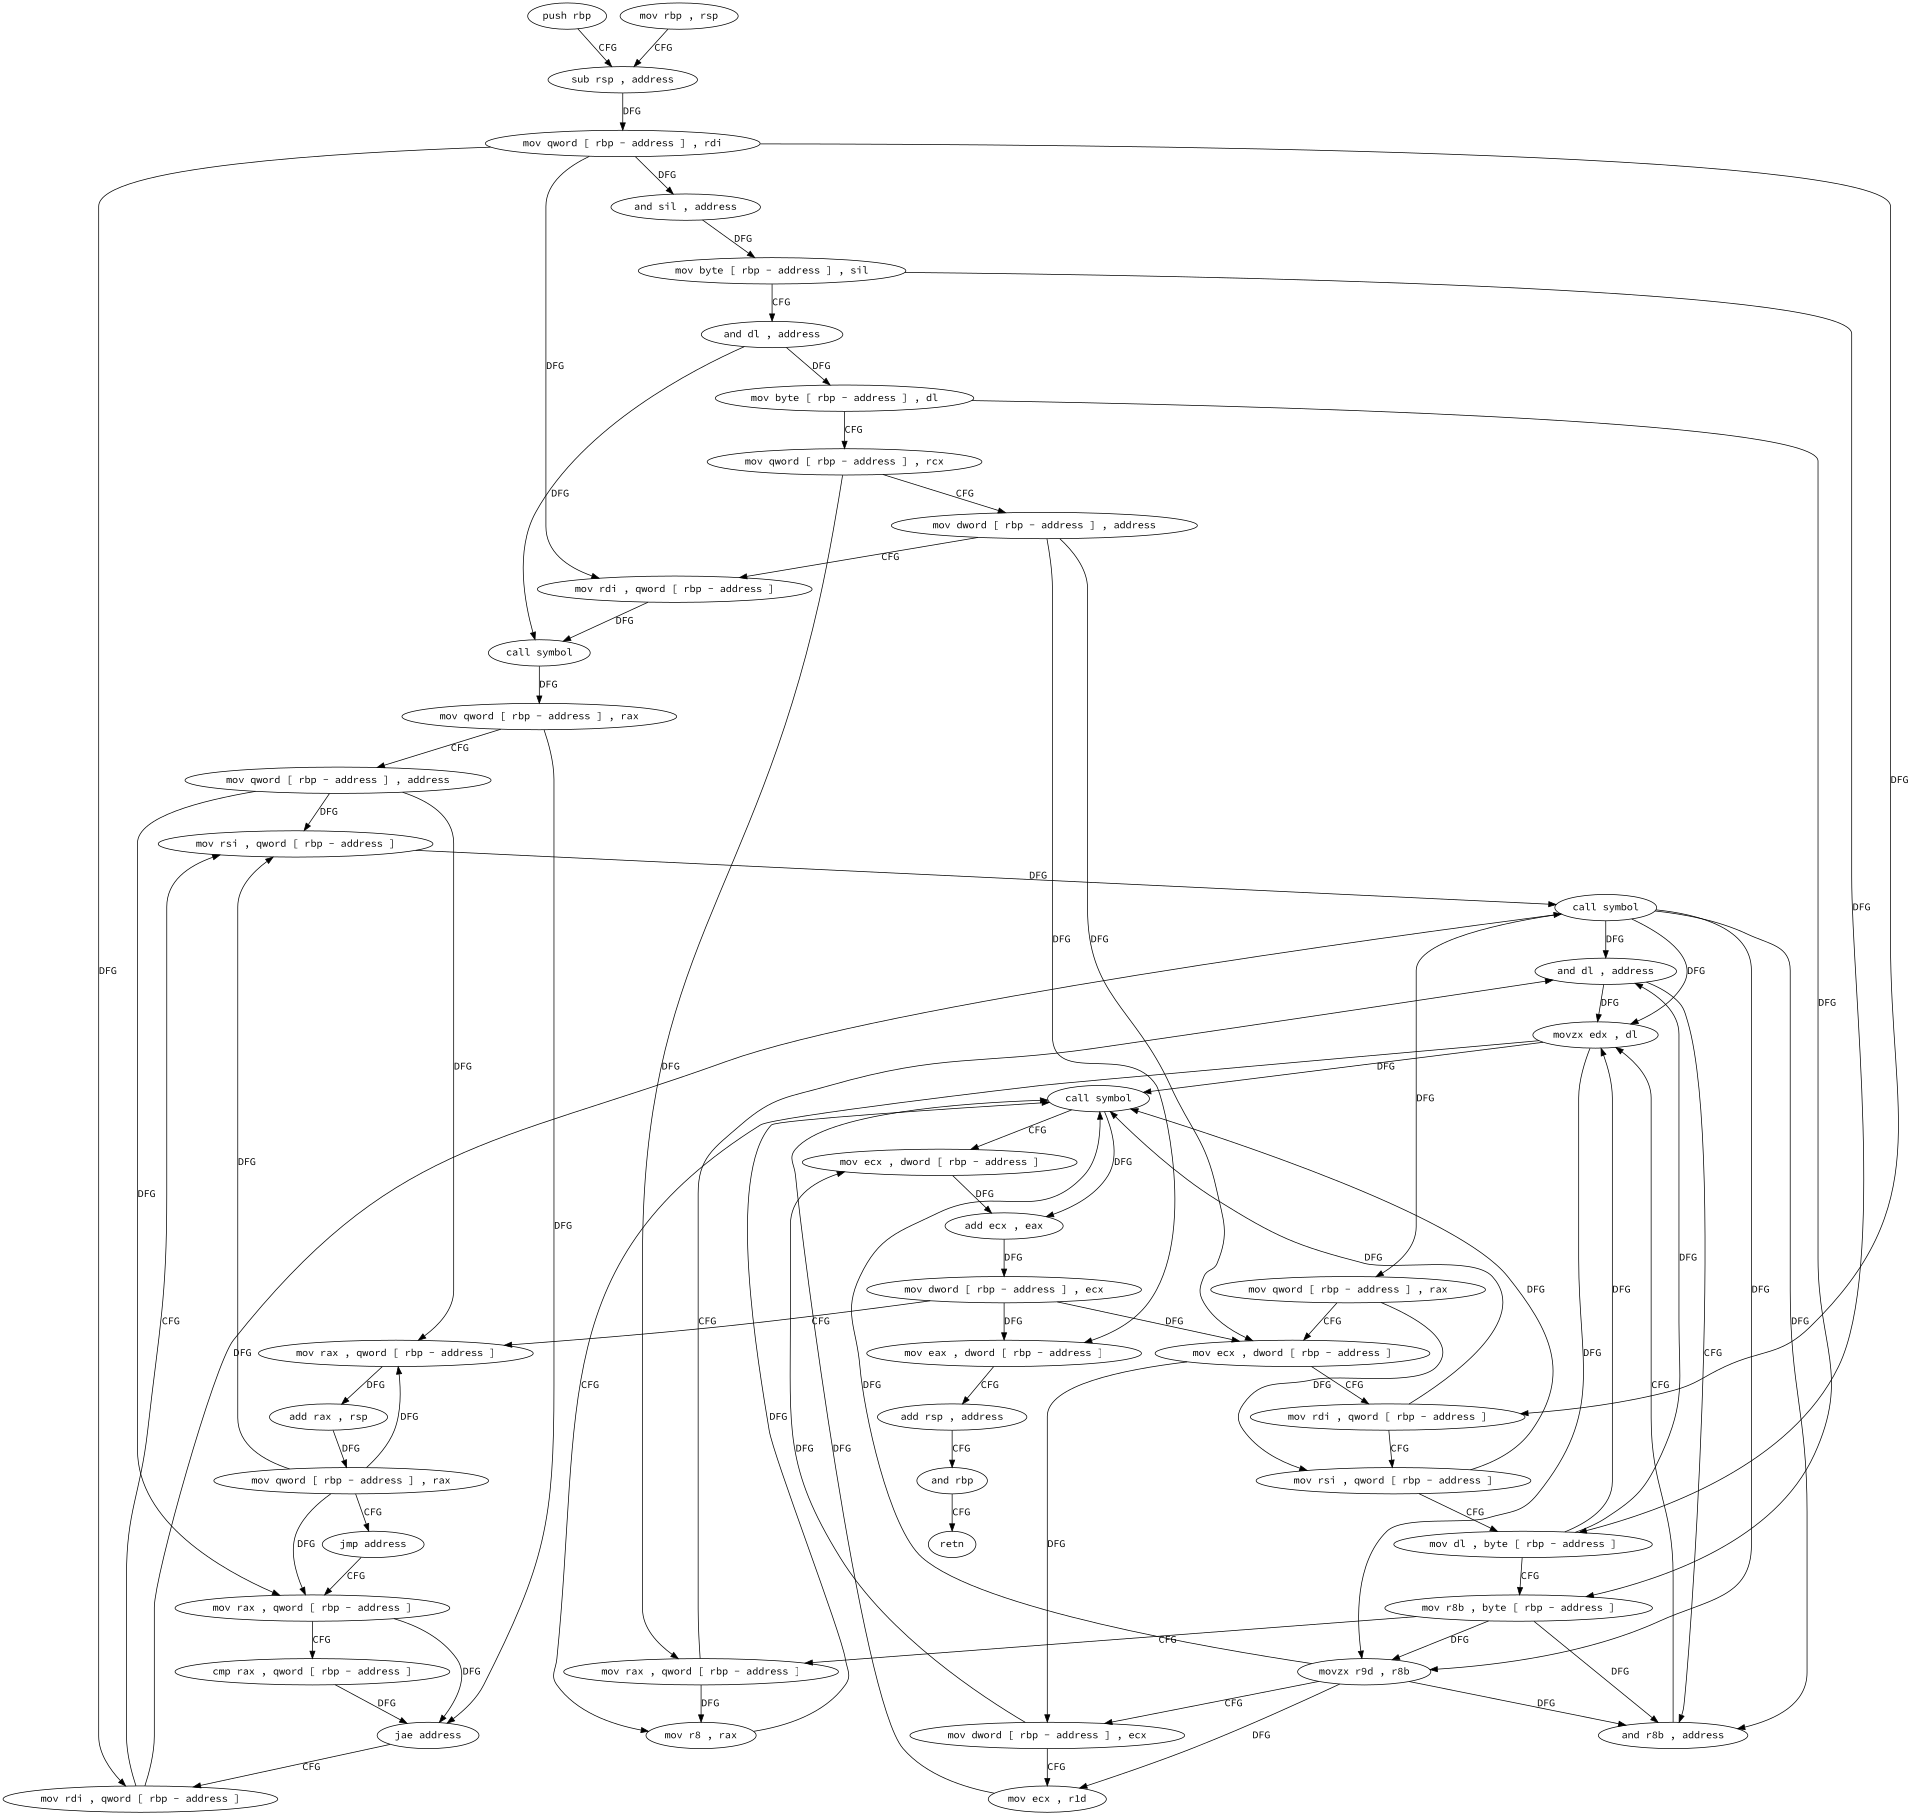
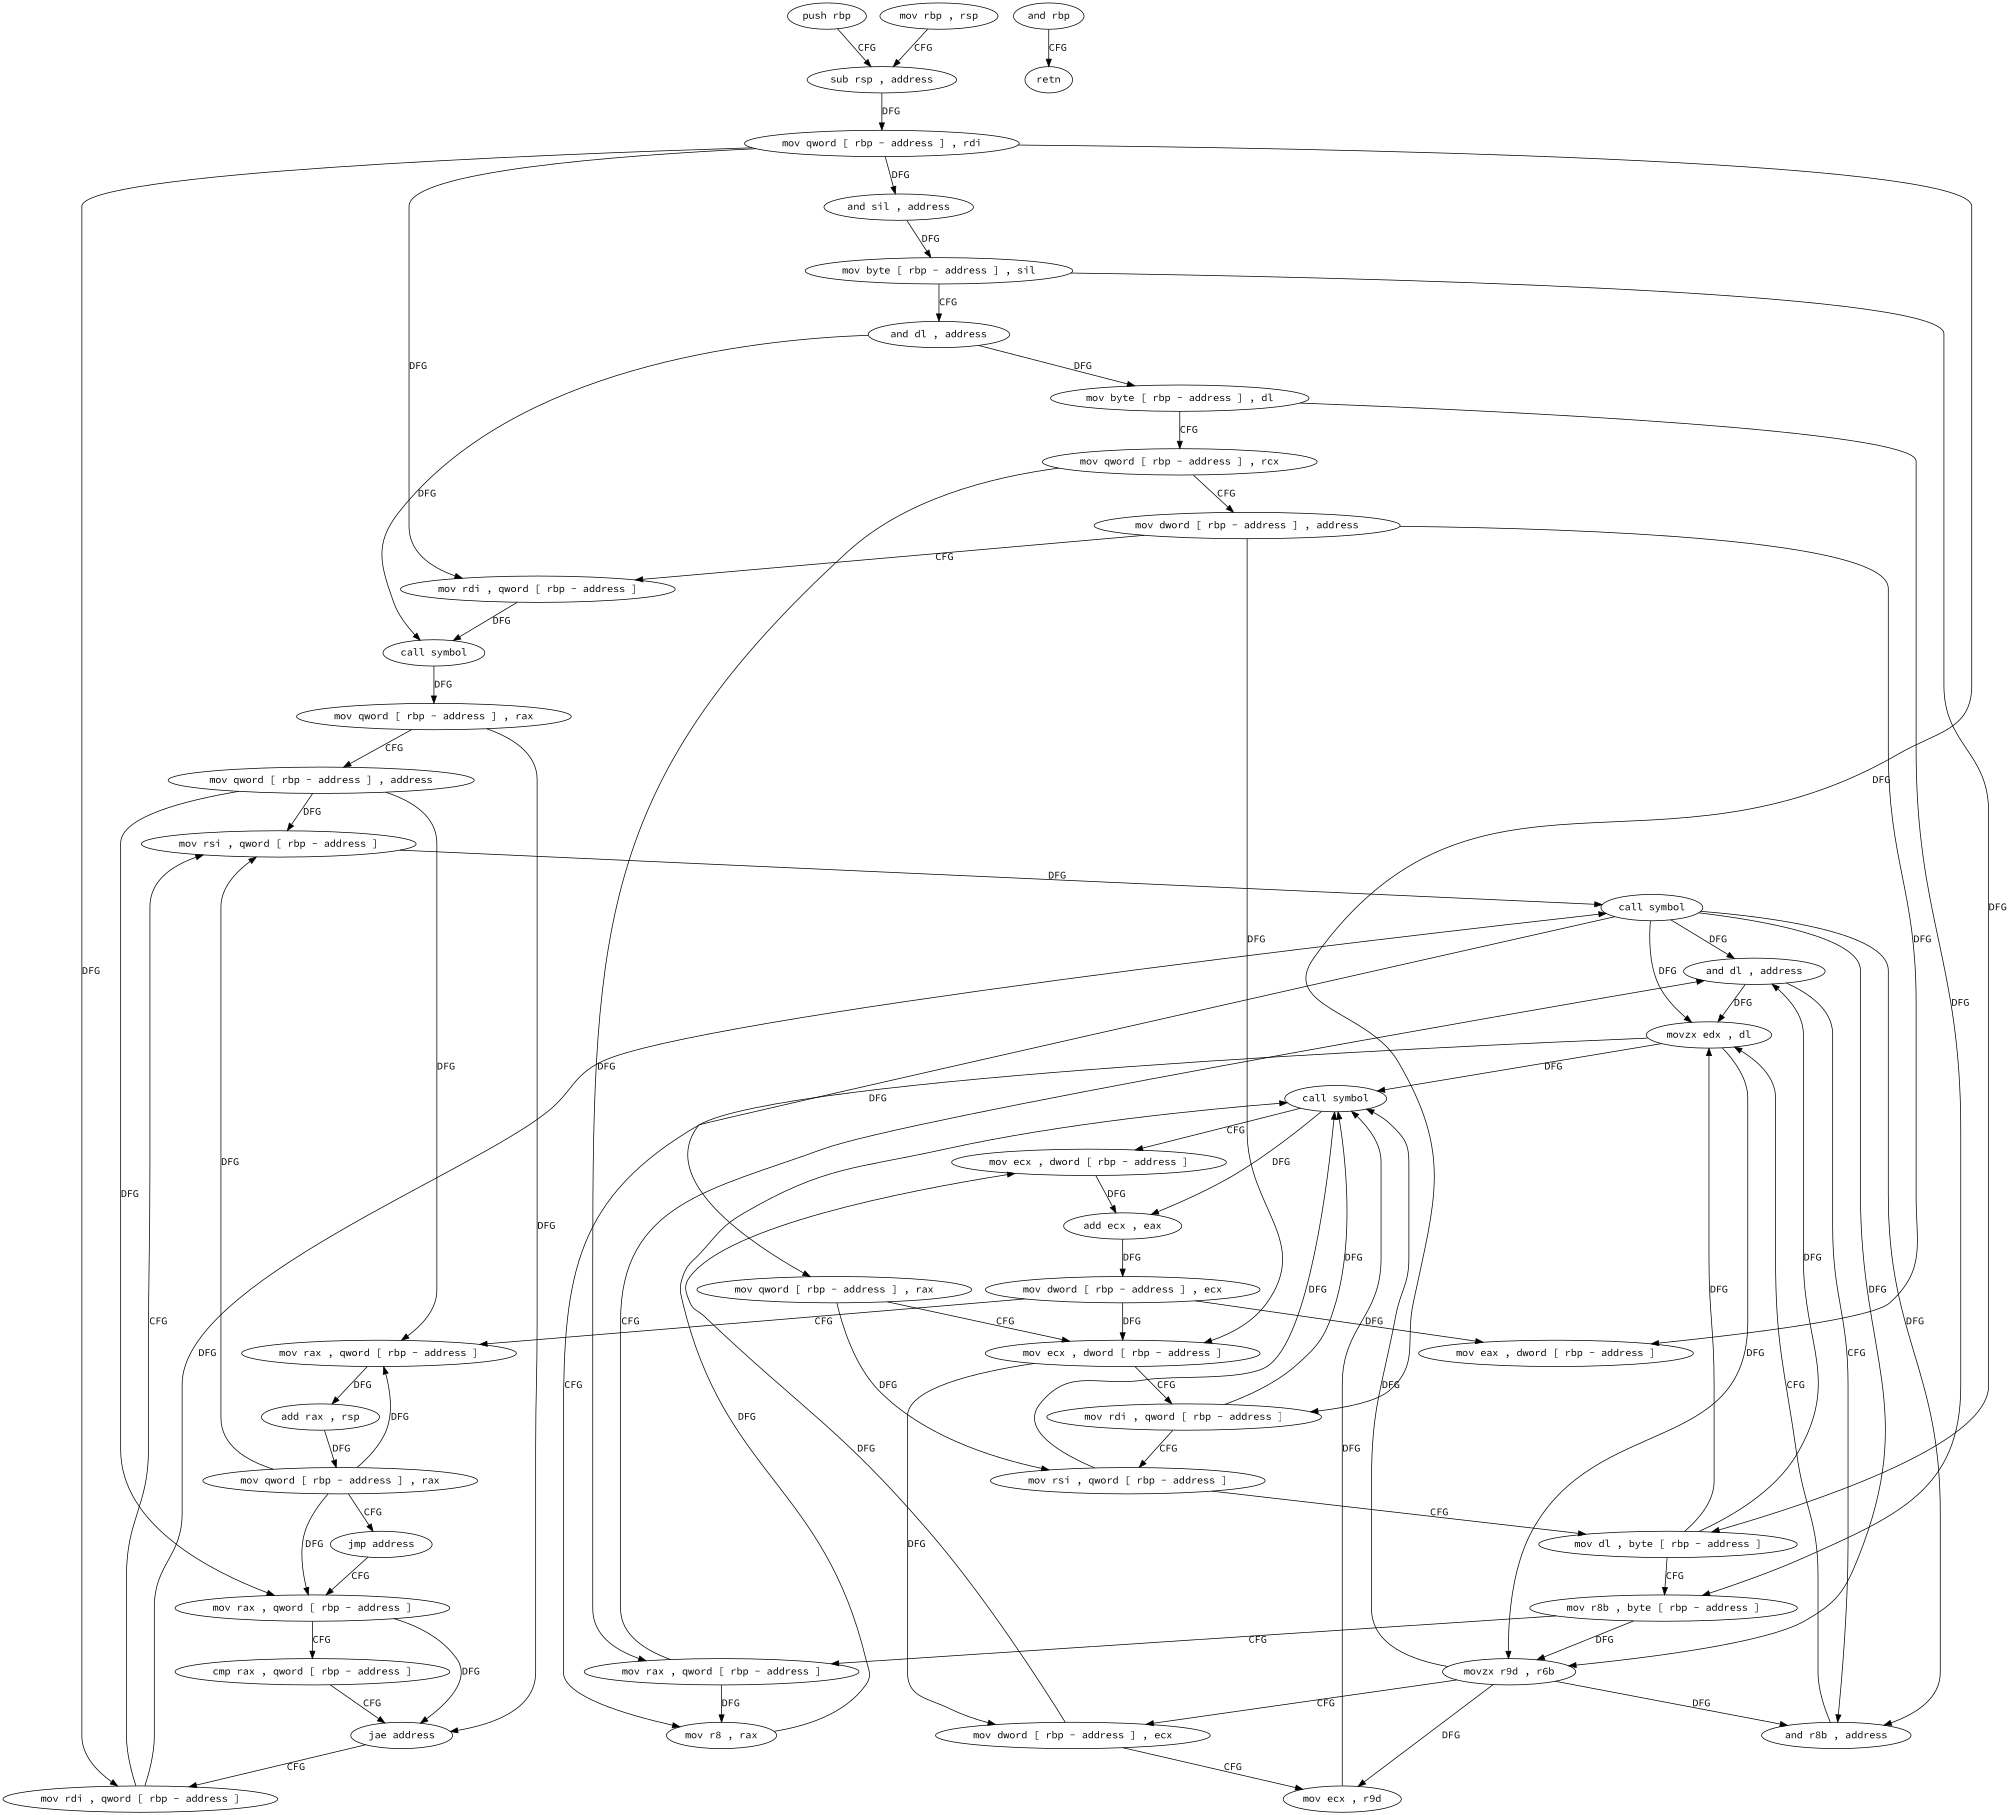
  digraph {
    fontname="Source Code Pro"
    node [fontname="Source Code Pro"]
    edge [fontname="Source Code Pro"]
    n1 [label="push rbp"]
    n2 [label="sub rsp , address"]
    n3 [label="mov rbp , rsp"]
    n4 [label="mov qword [ rbp - address ] , rdi"]
    n5 [label="and sil , address"]
    n6 [label="mov rdi , qword [ rbp - address ]"]
    n7 [label="mov rdi , qword [ rbp - address ]"]
    n8 [label="mov rdi , qword [ rbp - address ]"]
    n9 [label="mov byte [ rbp - address ] , sil"]
    n10 [label="call symbol"]
    n11 [label="mov rsi , qword [ rbp - address ]"]
    n12 [label="call symbol"]
    n13 [label="mov rsi , qword [ rbp - address ]"]
    n14 [label="call symbol"]
    n15 [label="and dl , address"]
    n16 [label="mov dl , byte [ rbp - address ]"]
    n17 [label="mov byte [ rbp - address ] , dl"]
    n18 [label="mov r8b , byte [ rbp - address ]"]
    n19 [label="and dl , address"]
    n20 [label="movzx edx , dl"]
    n21 [label="mov qword [ rbp - address ] , rcx"]
    n22 [label="mov qword [ rbp - address ] , rax"]
    n23 [label="mov dword [ rbp - address ] , address"]
    n24 [label="mov rax , qword [ rbp - address ]"]
    n25 [label="and r8b , address"]
-   n26 [label="movzx r9d , r8b"]
+   n26 [label="movzx r9d , r6b"]
    n27 [label="mov eax , dword [ rbp - address ]"]
    n28 [label="mov ecx , dword [ rbp - address ]"]
    n29 [label="mov r8 , rax"]
-   n30 [label="add rsp , address"]
    n31 [label="mov dword [ rbp - address ] , ecx"]
    n32 [label="mov qword [ rbp - address ] , address"]
    n33 [label="jae address"]
    n34 [label="mov rax , qword [ rbp - address ]"]
    n35 [label="mov rax , qword [ rbp - address ]"]
    n36 [label="cmp rax , qword [ rbp - address ]"]
    n37 [label="add rax , rsp"]
    n38 [label="and rbp"]
    n39 [label=retn]
    n40 [label="mov qword [ rbp - address ] , rax"]
-   n41 [label="mov ecx , r1d"]
+   n41 [label="mov ecx , r9d"]
    n42 [label="mov ecx , dword [ rbp - address ]"]
    n43 [label="add ecx , eax"]
    n44 [label="mov dword [ rbp - address ] , ecx"]
    n45 [label="mov qword [ rbp - address ] , rax"]
    n46 [label="jmp address"]
    n1 -> n2 [label=CFG]
    n2 -> n4 [label=DFG]
    n3 -> n2 [label=CFG]
    n4 -> n5 [label=DFG]
    n4 -> n6 [label=DFG]
    n4 -> n7 [label=DFG]
    n4 -> n8 [label=DFG]
    n5 -> n9 [label=DFG]
    n6 -> n10 [label=DFG]
    n7 -> n11 [label=CFG]
    n7 -> n12 [label=DFG]
    n8 -> n13 [label=CFG]
    n8 -> n14 [label=DFG]
    n9 -> n15 [label=CFG]
    n9 -> n16 [label=DFG]
    n10 -> n22 [label=DFG]
    n11 -> n12 [label=DFG]
    n12 -> n19 [label=DFG]
    n12 -> n20 [label=DFG]
    n12 -> n25 [label=DFG]
    n12 -> n26 [label=DFG]
    n12 -> n40 [label=DFG]
    n13 -> n14 [label=DFG]
    n13 -> n16 [label=CFG]
    n14 -> n42 [label=CFG]
    n14 -> n43 [label=DFG]
    n15 -> n10 [label=DFG]
    n15 -> n17 [label=DFG]
    n16 -> n18 [label=CFG]
    n16 -> n19 [label=DFG]
    n16 -> n20 [label=DFG]
    n17 -> n18 [label=DFG]
    n17 -> n21 [label=CFG]
    n18 -> n24 [label=CFG]
-   n18 -> n25 [label=DFG]
    n18 -> n26 [label=DFG]
    n19 -> n20 [label=DFG]
    n19 -> n25 [label=CFG]
    n20 -> n14 [label=DFG]
    n20 -> n26 [label=DFG]
    n20 -> n29 [label=CFG]
    n21 -> n23 [label=CFG]
    n21 -> n24 [label=DFG]
    n22 -> n32 [label=CFG]
    n22 -> n33 [label=DFG]
    n23 -> n6 [label=CFG]
    n23 -> n27 [label=DFG]
    n23 -> n28 [label=DFG]
    n24 -> n19 [label=CFG]
    n24 -> n29 [label=DFG]
    n25 -> n20 [label=CFG]
    n26 -> n14 [label=DFG]
    n26 -> n25 [label=DFG]
    n26 -> n31 [label=CFG]
    n26 -> n41 [label=DFG]
-   n27 -> n30 [label=CFG]
    n28 -> n8 [label=CFG]
    n28 -> n31 [label=DFG]
    n29 -> n14 [label=DFG]
-   n30 -> n38 [label=CFG]
    n31 -> n41 [label=CFG]
    n31 -> n42 [label=DFG]
    n32 -> n11 [label=DFG]
    n32 -> n34 [label=DFG]
    n32 -> n35 [label=DFG]
    n33 -> n7 [label=CFG]
    n34 -> n33 [label=DFG]
    n34 -> n36 [label=CFG]
    n35 -> n37 [label=DFG]
-   n36 -> n33 [label=DFG]
+   n36 -> n33 [label=CFG]
    n37 -> n45 [label=DFG]
    n38 -> n39 [label=CFG]
    n40 -> n13 [label=DFG]
    n40 -> n28 [label=CFG]
    n41 -> n14 [label=DFG]
    n42 -> n43 [label=DFG]
    n43 -> n44 [label=DFG]
    n44 -> n27 [label=DFG]
    n44 -> n28 [label=DFG]
    n44 -> n35 [label=CFG]
    n45 -> n11 [label=DFG]
    n45 -> n34 [label=DFG]
    n45 -> n35 [label=DFG]
    n45 -> n46 [label=CFG]
    n46 -> n34 [label=CFG]
  }
